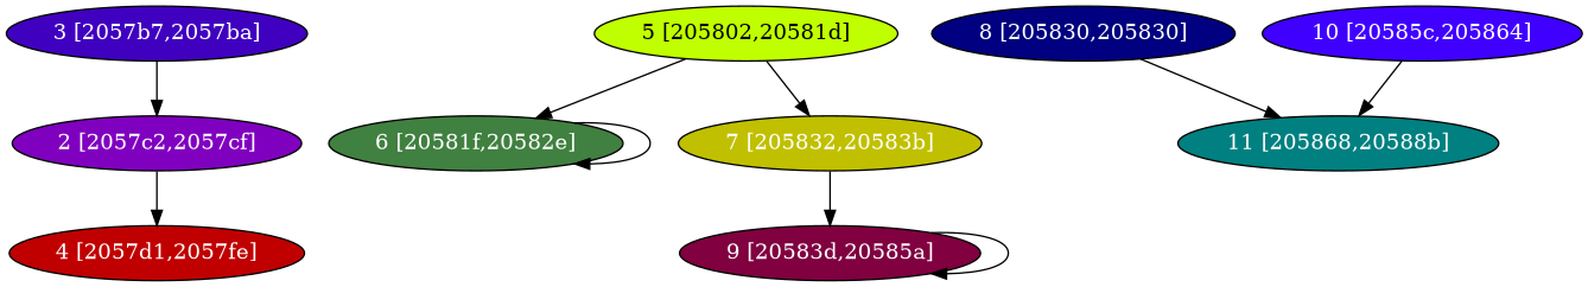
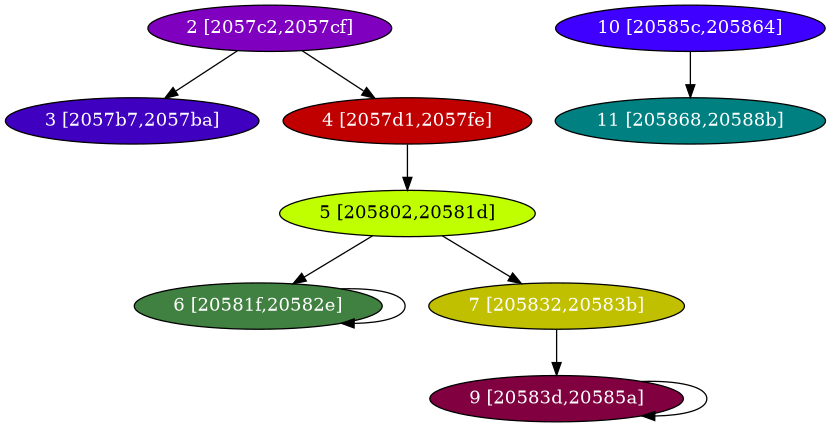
  digraph {
    node [fontcolor="#ffffff" shape=oval style=filled]
    n1 [fillcolor="#4000C0" label="3 [2057b7,2057ba]"]
    n2 [fillcolor="#8000C0" label="2 [2057c2,2057cf]"]
    n3 [fillcolor="#C00000" label="4 [2057d1,2057fe]"]
    n4 [fillcolor="#C0FF00" fontcolor="#000000" label="5 [205802,20581d]"]
    n5 [fillcolor="#408040" label="6 [20581f,20582e]"]
    n6 [fillcolor="#C0C000" label="7 [205832,20583b]"]
    n7 [fillcolor="#800040" label="9 [20583d,20585a]"]
-   n8 [fillcolor="#000080" label="8 [205830,205830]"]
    n9 [fillcolor="#008080" label="11 [205868,20588b]"]
    n10 [fillcolor="#4000FF" label="10 [20585c,205864]"]
-   n1 -> n2
+   n2 -> n1
    n2 -> n3
+   n3 -> n4
    n4 -> n5
    n4 -> n6
    n5 -> n5
    n6 -> n7
    n7 -> n7
-   n8 -> n9
    n10 -> n9
  }
